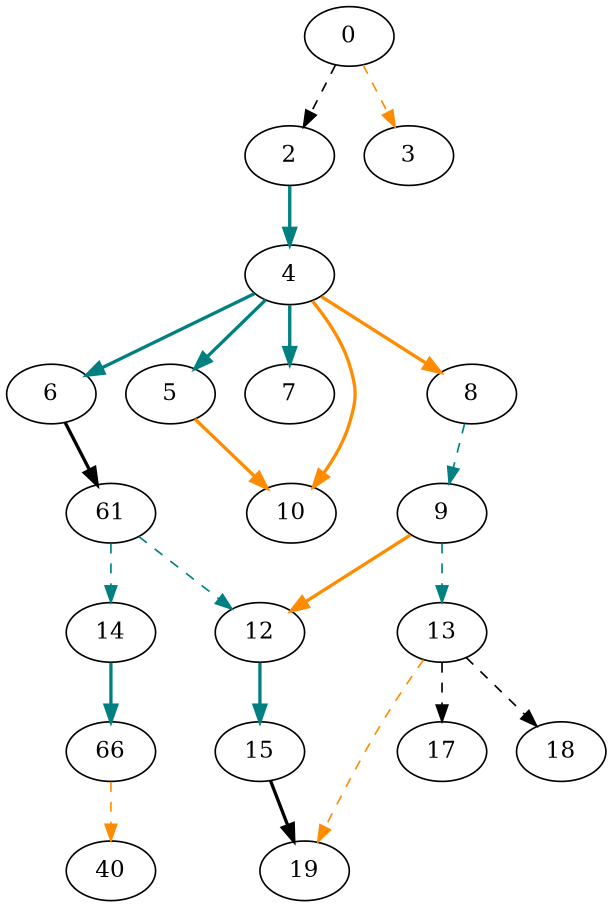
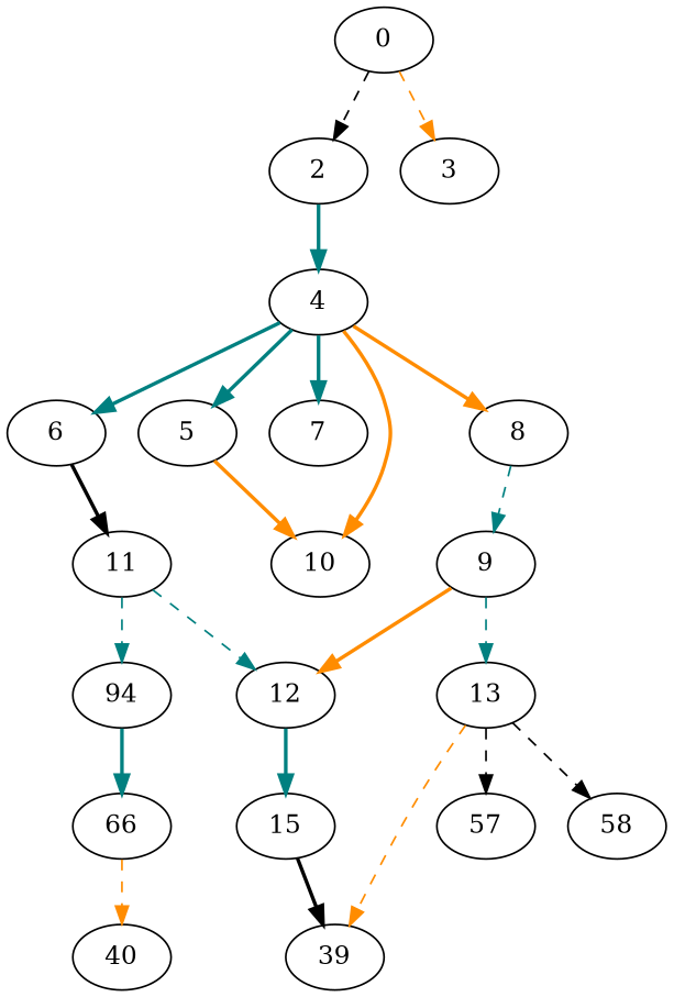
  digraph {
    node [alpha=0.11]
    edge [color=teal style=bold]
    n1 [alpha=0.05 expect_size=7829504 label=0]
    2 [alpha=0.12 expect_size=34610176]
    3 [alpha=0.06 expect_size=8756224]
    4 [expect_size=38767616]
    5 [alpha=0.00 expect_size=12477440]
    6 [alpha=0.15 expect_size=52025344]
    7 [alpha=0.10 expect_size=9122816]
    8 [expect_size=41700352]
    10 [alpha=0.08 expect_size=6961152]
-   11 [alpha=0.07 expect_size=5823488 label=61]
+   11 [alpha=0.07 expect_size=5823488]
    9 [alpha=0.10 expect_size=18013184]
    12 [alpha=0.01 expect_size=17432576]
-   14 [alpha=0.18 expect_size=14025728]
+   14 [alpha=0.18 expect_size=14025728 label=94]
    13 [alpha=0.12 expect_size=46572544]
    15 [alpha=0.16 expect_size=40811520]
    n16 [alpha=0.17 expect_size=41161728 label=66]
-   17 [alpha=0.03 expect_size=28497920]
-   18 [expect_size=5776384]
-   19 [alpha=0.01 expect_size=30652416]
+   17 [alpha=0.03 expect_size=28497920 label=57]
+   18 [expect_size=5776384 label=58]
+   19 [alpha=0.01 expect_size=30652416 label=39]
    n20 [alpha=0.05 expect_size=7192576 label=40]
    n1 -> 2 [color=black style=dashed]
    n1 -> 3 [color=darkorange style=dashed]
    2 -> 4
    4 -> 5
    4 -> 6
    4 -> 7
    4 -> 8 [color=darkorange]
    4 -> 10 [color=darkorange]
    5 -> 10 [color=darkorange]
    6 -> 11 [color=black]
    8 -> 9 [style=dashed]
    11 -> 12 [style=dashed]
    11 -> 14 [style=dashed]
    9 -> 12 [color=darkorange]
    9 -> 13 [style=dashed]
    12 -> 15
    14 -> n16
    13 -> 17 [color=black style=dashed]
    13 -> 18 [color=black style=dashed]
    13 -> 19 [color=darkorange style=dashed]
    15 -> 19 [color=black]
    n16 -> n20 [color=darkorange style=dashed]
  }
